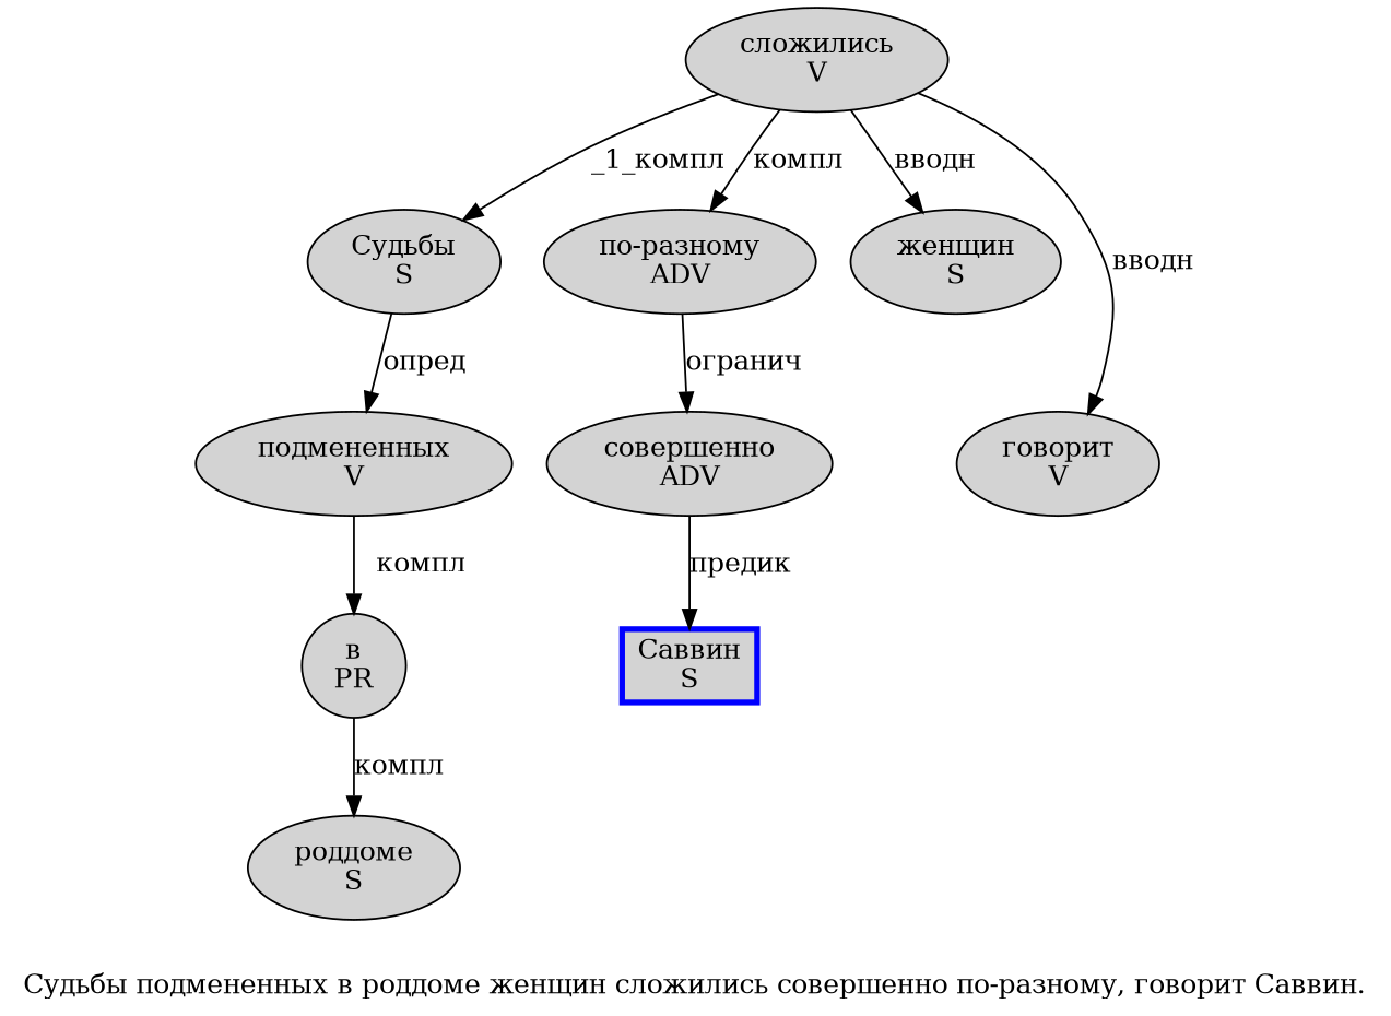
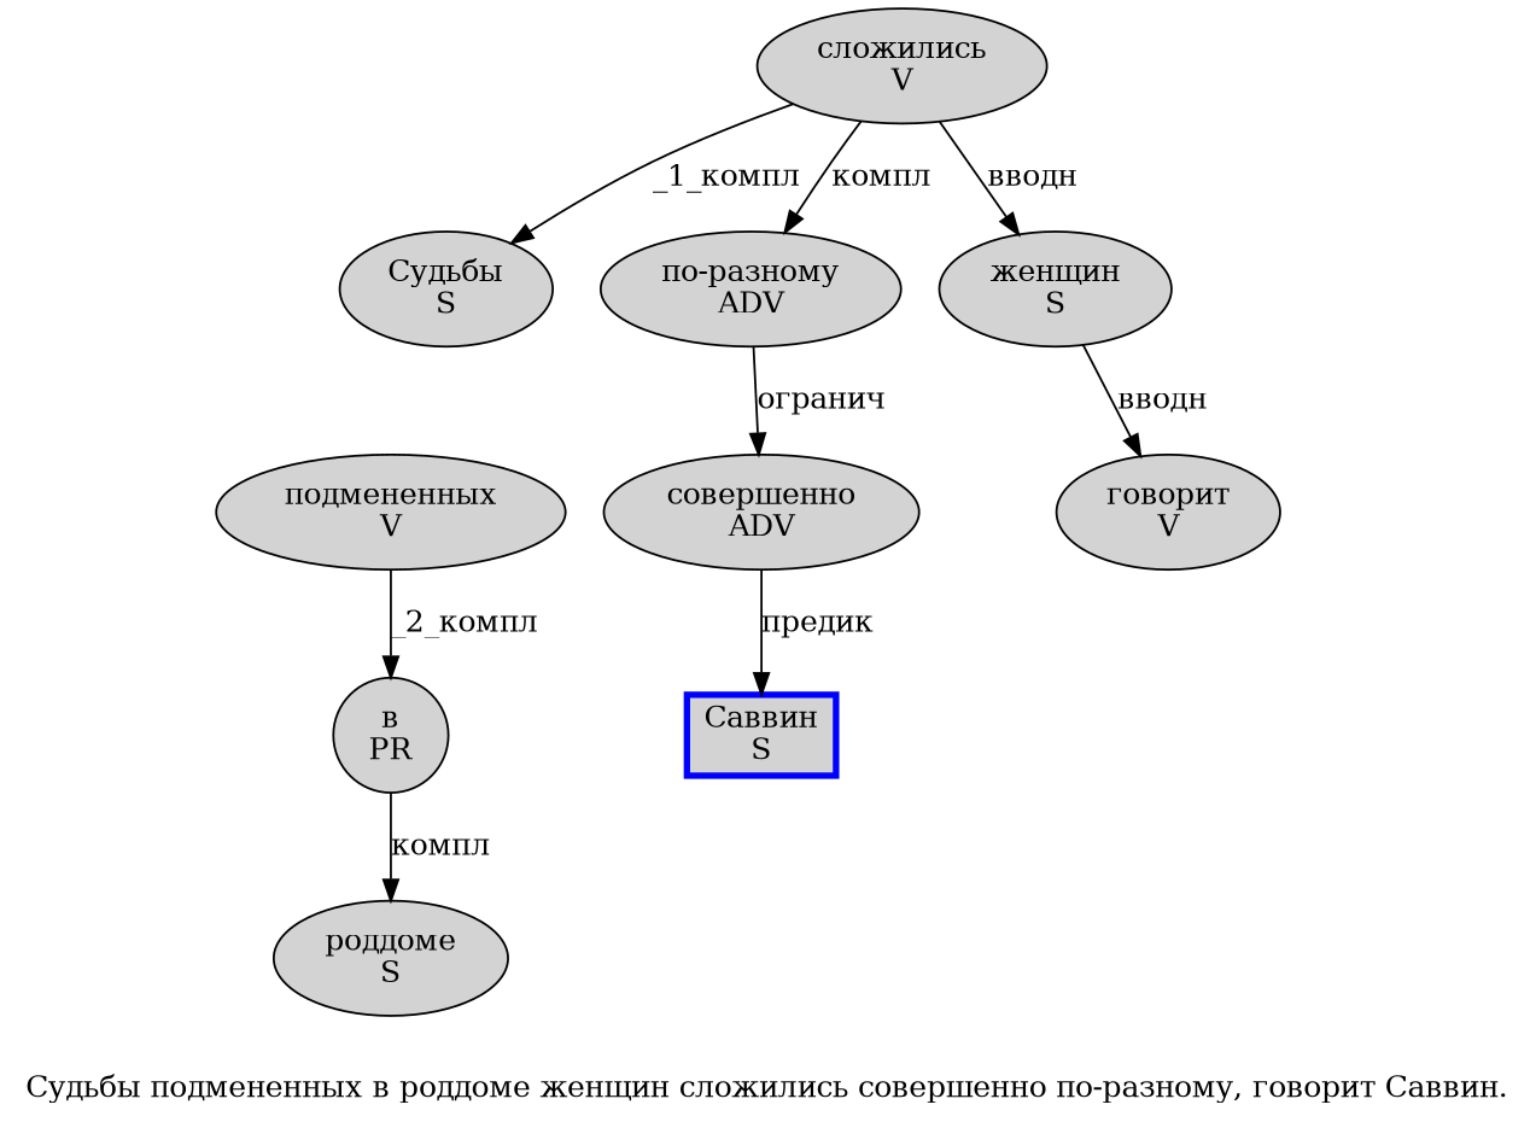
  digraph {
    label="Судьбы подмененных в роддоме женщин сложились совершенно по-разному, говорит Саввин."
    node [fillcolor=lightgray penwidth=1 shape=ellipse style=filled]
    n1 [label="Судьбы\nS"]
    n2 [label="подмененных\nV"]
    n3 [label="в\nPR"]
    n4 [label="роддоме\nS"]
    n5 [label="женщин\nS"]
    n6 [label="сложились\nV"]
    n7 [label="по-разному\nADV"]
    n8 [label="говорит\nV"]
    n9 [label="совершенно\nADV"]
    n10 [color=blue label="Саввин\nS" penwidth=3 shape=box]
-   n1 -> n2 [label="опред"]
-   n2 -> n3 [label="компл"]
+   n2 -> n3 [label="_2_компл"]
    n3 -> n4 [label="компл"]
    n6 -> n1 [label="_1_компл"]
    n6 -> n5 [label="вводн"]
    n6 -> n7 [label="компл"]
-   n6 -> n8 [label="вводн"]
+   n5 -> n8 [label="вводн"]
    n7 -> n9 [label="огранич"]
    n9 -> n10 [label="предик"]
  }
